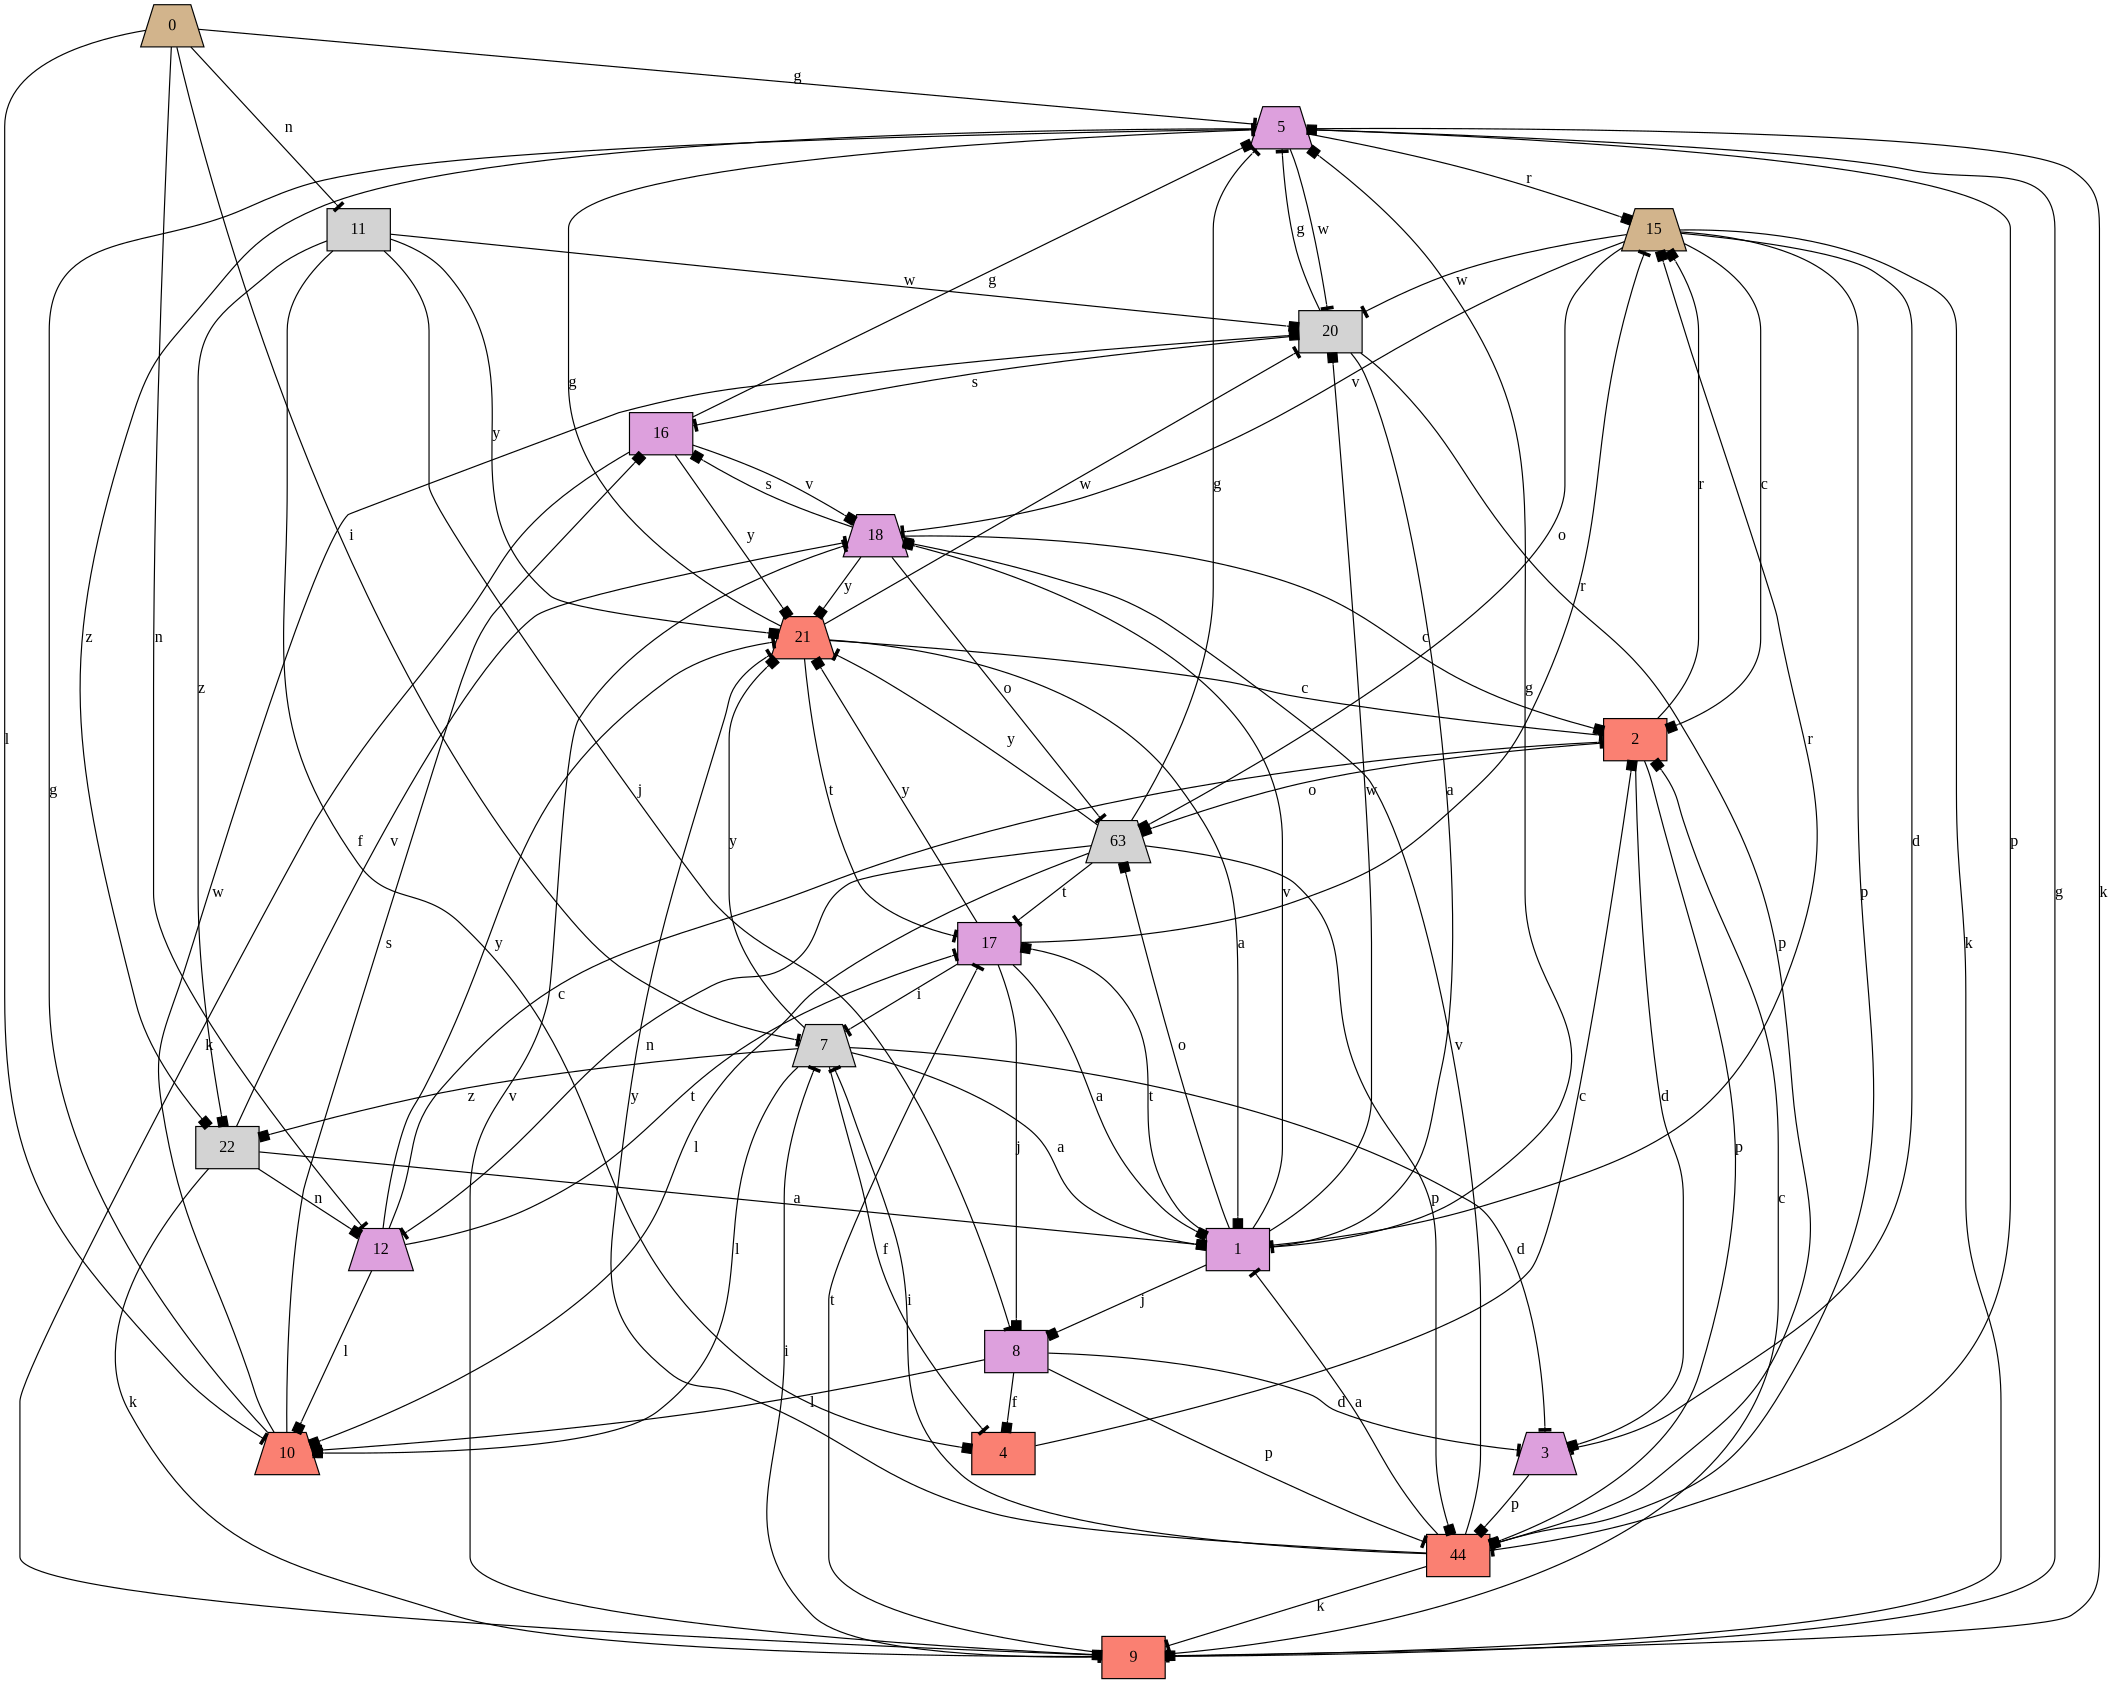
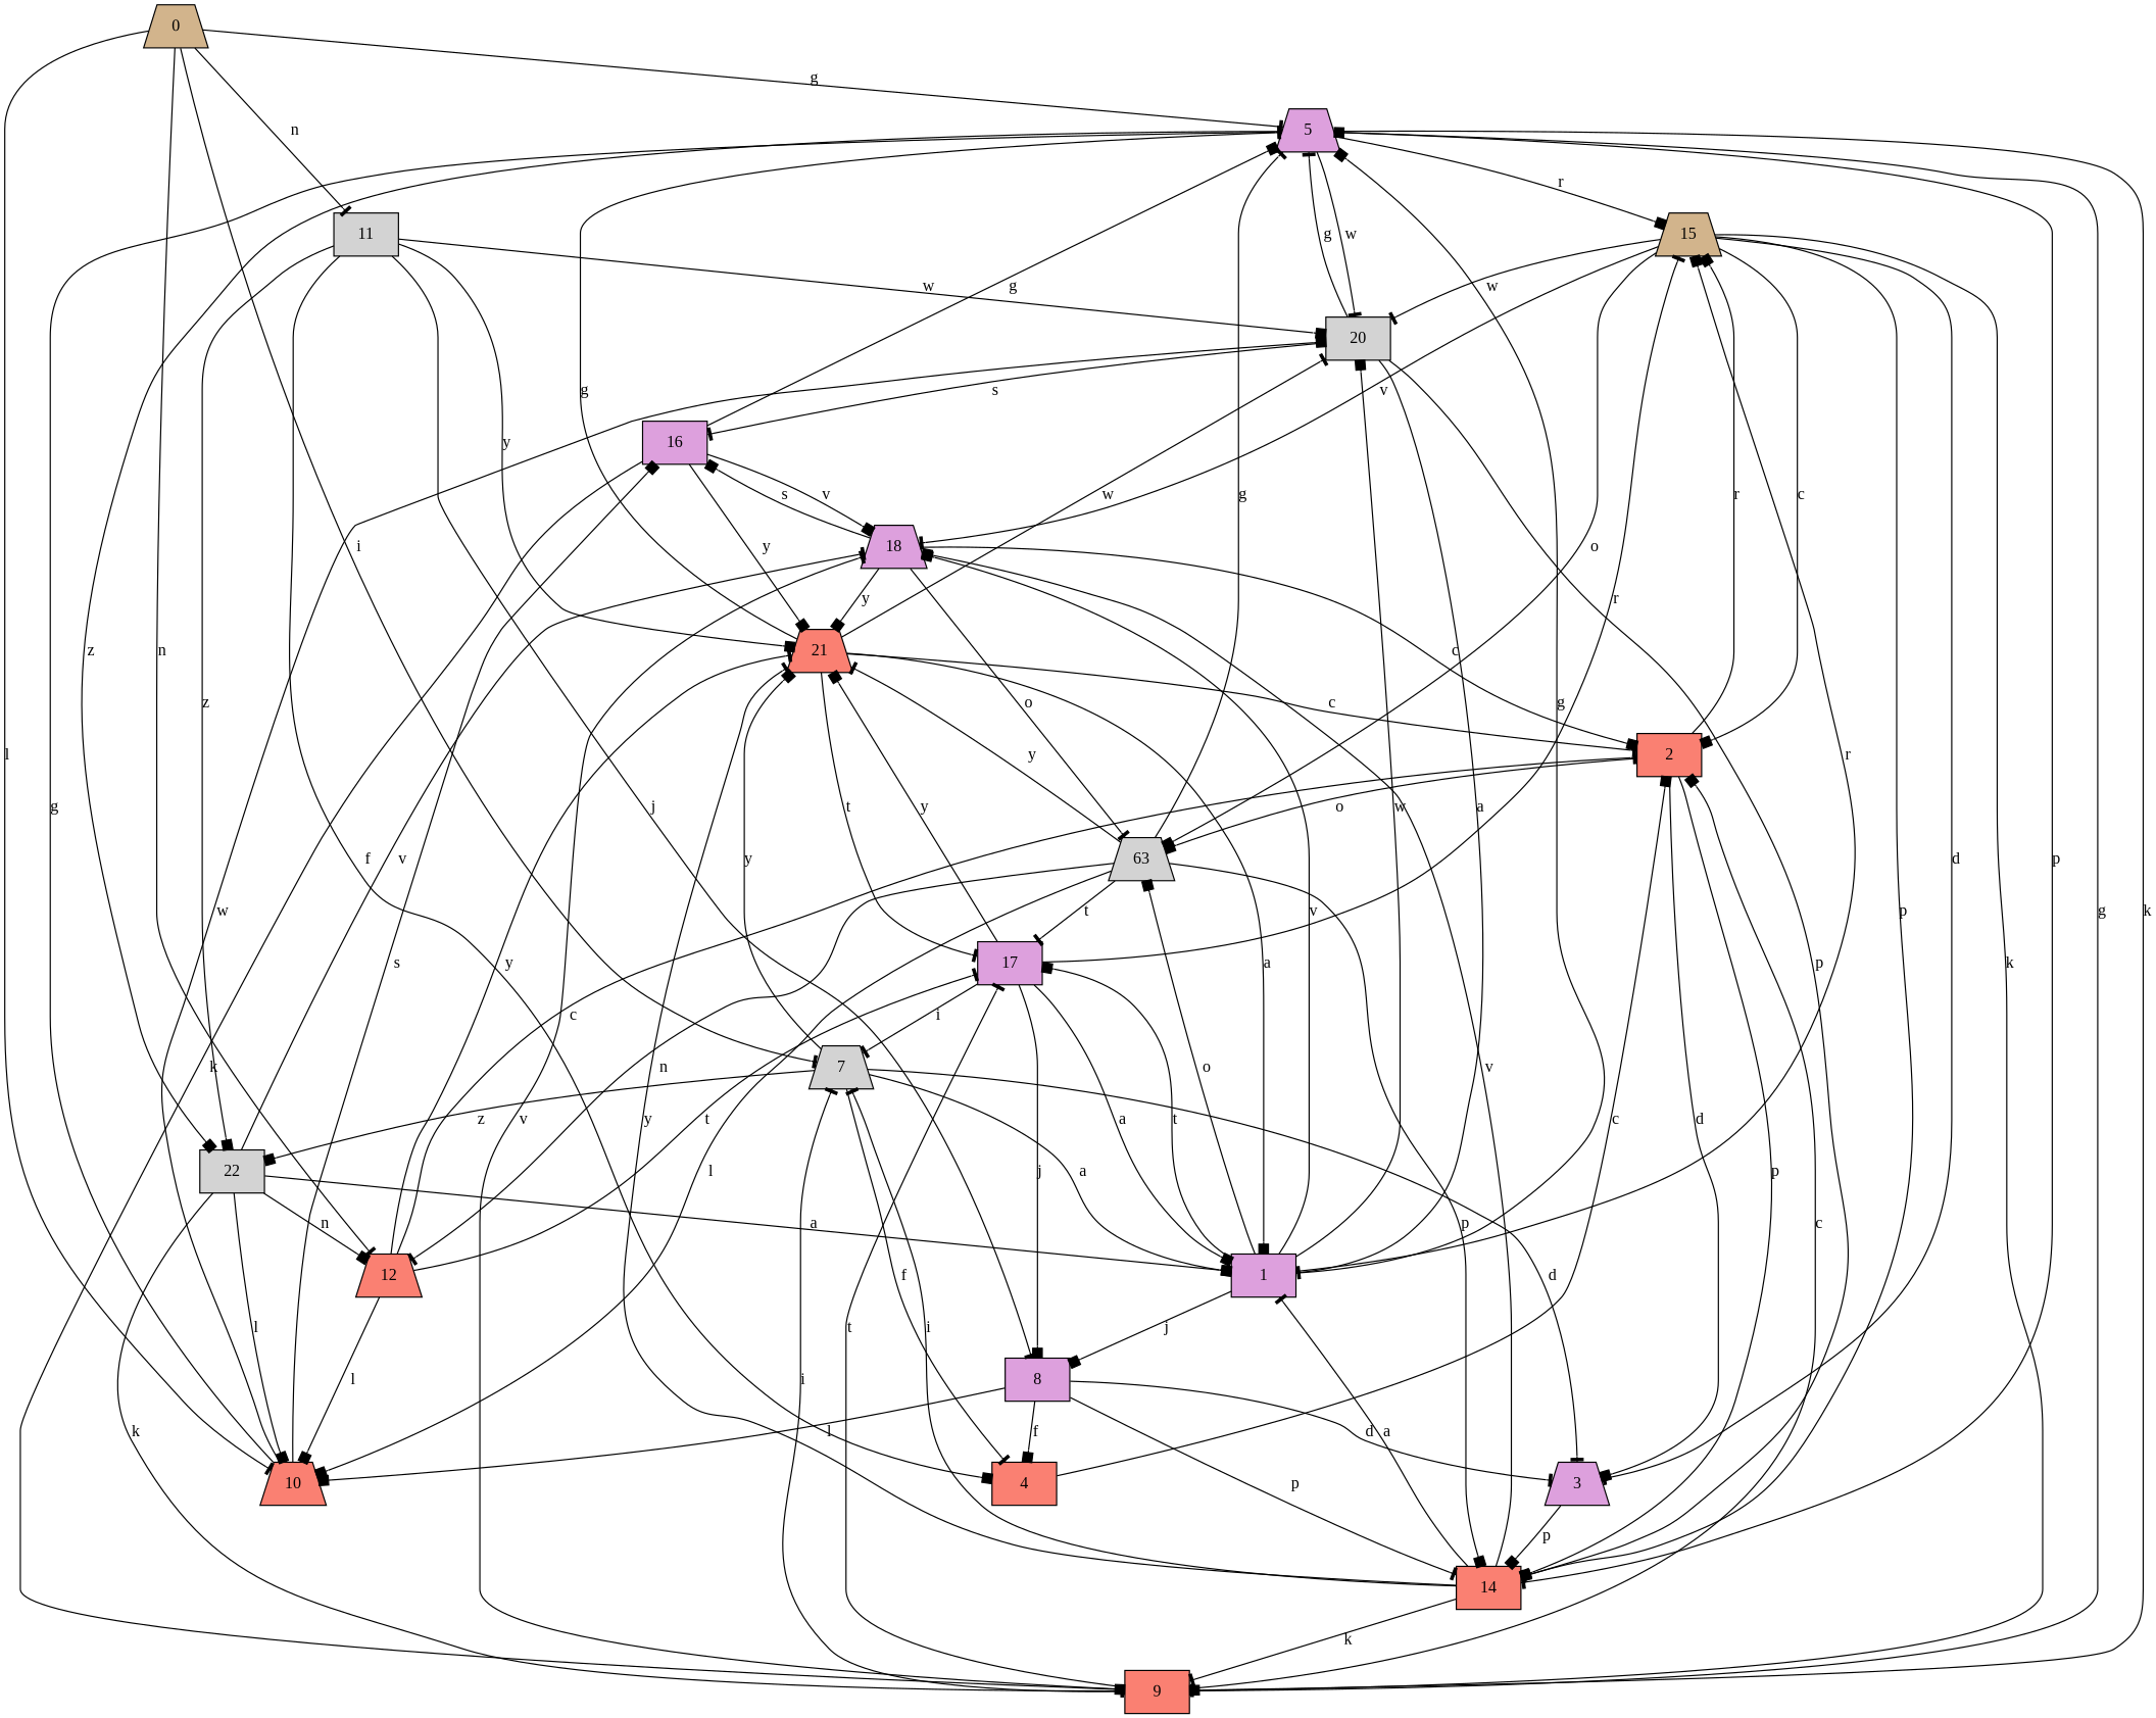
  strict digraph {
    fontname="Liberation Serif"
    node [fillcolor=plum fontname="Liberation Serif" shape=box style=filled]
    edge [arrowhead=box fontname="Liberation Serif"]
    0 [fillcolor=tan shape=trapezium]
    5 [shape=trapezium]
    7 [fillcolor=lightgrey shape=trapezium]
    10 [fillcolor=salmon shape=trapezium]
    11 [fillcolor=lightgrey]
-   12 [shape=trapezium]
+   12 [fillcolor=salmon shape=trapezium]
    15 [fillcolor=tan shape=trapezium]
    20 [fillcolor=lightgrey]
-   14 [fillcolor=salmon label=44]
+   14 [fillcolor=salmon]
    9 [fillcolor=salmon]
    22 [fillcolor=lightgrey]
    1
    3 [shape=trapezium]
    4 [fillcolor=salmon]
    21 [fillcolor=salmon shape=trapezium]
    16
    8
    17
    2 [fillcolor=salmon]
    n20 [fillcolor=lightgrey label=63 shape=trapezium]
    18 [shape=trapezium]
    0 -> 5 [arrowhead=tee label=g]
    0 -> 7 [arrowhead=tee label=i]
    0 -> 10 [arrowhead=tee label=l]
    0 -> 11 [arrowhead=tee label=n]
    0 -> 12 [arrowhead=tee label=n]
    5 -> 15 [label=r]
    5 -> 20 [arrowhead=tee label=w]
    5 -> 14 [arrowhead=tee label=p]
    5 -> 9 [label=k]
    5 -> 22 [label=z]
-   7 -> 10 [label=l]
+   22 -> 10 [label=l]
    7 -> 22 [label=z]
    7 -> 1 [label=a]
    7 -> 3 [arrowhead=tee label=d]
    7 -> 4 [arrowhead=tee label=f]
    7 -> 21 [label=y]
    10 -> 5 [arrowhead=tee label=g]
    10 -> 20 [label=w]
    10 -> 16 [label=s]
    11 -> 20 [label=w]
    11 -> 22 [label=z]
    11 -> 4 [label=f]
    11 -> 21 [label=y]
    11 -> 8 [arrowhead=tee label=j]
    12 -> 10 [label=l]
    12 -> 21 [arrowhead=tee label=y]
    12 -> 17 [arrowhead=tee label=t]
    12 -> 2 [arrowhead=tee label=c]
    15 -> 20 [arrowhead=tee label=w]
    15 -> 14 [label=p]
    15 -> 9 [arrowhead=tee label=k]
    15 -> 3 [arrowhead=tee label=d]
    15 -> 2 [label=c]
    15 -> n20 [label=o]
    15 -> 18 [arrowhead=tee label=v]
    20 -> 5 [arrowhead=tee label=g]
    20 -> 14 [arrowhead=tee label=p]
    20 -> 1 [arrowhead=tee label=a]
    20 -> 16 [arrowhead=tee label=s]
    14 -> 7 [arrowhead=tee label=i]
    14 -> 9 [arrowhead=tee label=k]
    14 -> 1 [arrowhead=tee label=a]
    14 -> 21 [arrowhead=tee label=y]
    14 -> 18 [label=v]
    9 -> 5 [label=g]
    9 -> 7 [arrowhead=tee label=i]
    9 -> 17 [arrowhead=tee label=t]
    9 -> 2 [label=c]
    9 -> 18 [arrowhead=tee label=v]
    22 -> 12 [label=n]
    22 -> 9 [arrowhead=tee label=k]
    22 -> 1 [label=a]
    22 -> 18 [arrowhead=tee label=v]
    1 -> 5 [label=g]
    1 -> 15 [label=r]
    1 -> 20 [label=w]
    1 -> 8 [label=j]
    1 -> 17 [label=t]
    1 -> n20 [label=o]
    1 -> 18 [label=v]
    3 -> 14 [label=p]
    4 -> 2 [label=c]
    21 -> 5 [arrowhead=tee label=g]
    21 -> 20 [arrowhead=tee label=w]
    21 -> 1 [label=a]
    21 -> 17 [arrowhead=tee label=t]
    21 -> 2 [arrowhead=tee label=c]
    16 -> 5 [label=g]
    16 -> 9 [label=k]
    16 -> 21 [label=y]
    16 -> 18 [label=v]
    8 -> 10 [label=l]
    8 -> 14 [arrowhead=tee label=p]
    8 -> 3 [arrowhead=tee label=d]
    8 -> 4 [label=f]
    17 -> 7 [arrowhead=tee label=i]
    17 -> 15 [arrowhead=tee label=r]
    17 -> 1 [label=a]
    17 -> 21 [label=y]
    17 -> 8 [label=j]
    2 -> 15 [label=r]
    2 -> 14 [label=p]
    2 -> 3 [label=d]
    2 -> n20 [label=o]
    n20 -> 5 [arrowhead=tee label=g]
    n20 -> 10 [label=l]
    n20 -> 12 [arrowhead=tee label=n]
    n20 -> 14 [label=p]
    n20 -> 21 [arrowhead=tee label=y]
    n20 -> 17 [arrowhead=tee label=t]
    18 -> 21 [label=y]
    18 -> 16 [label=s]
    18 -> 2 [label=c]
    18 -> n20 [arrowhead=tee label=o]
  }
